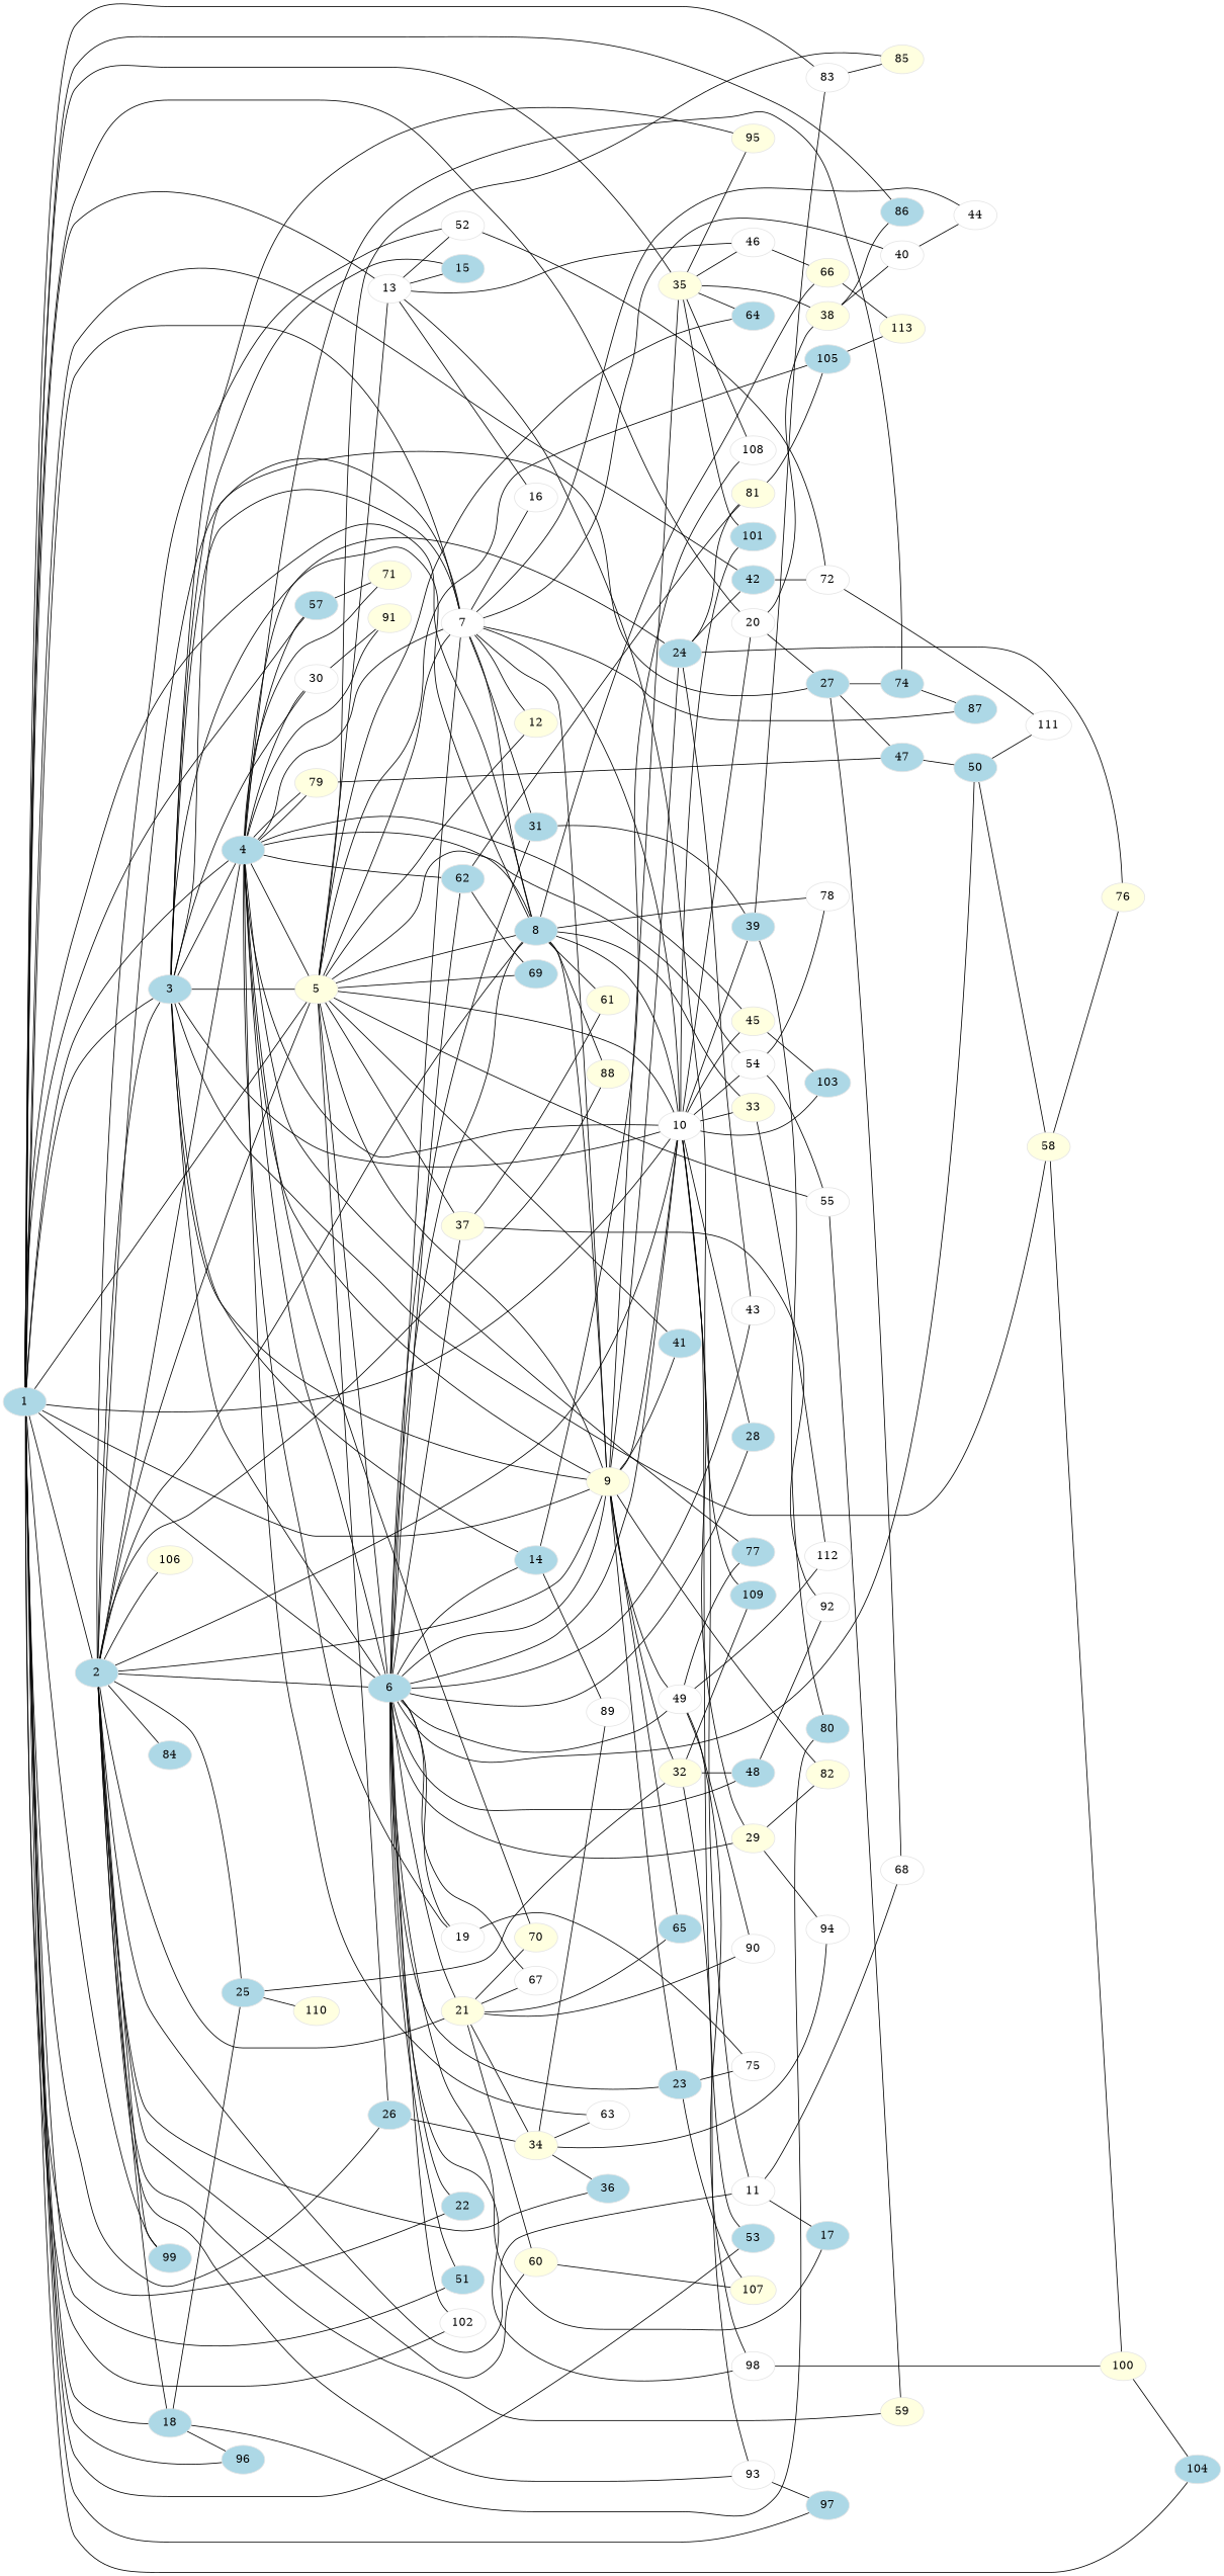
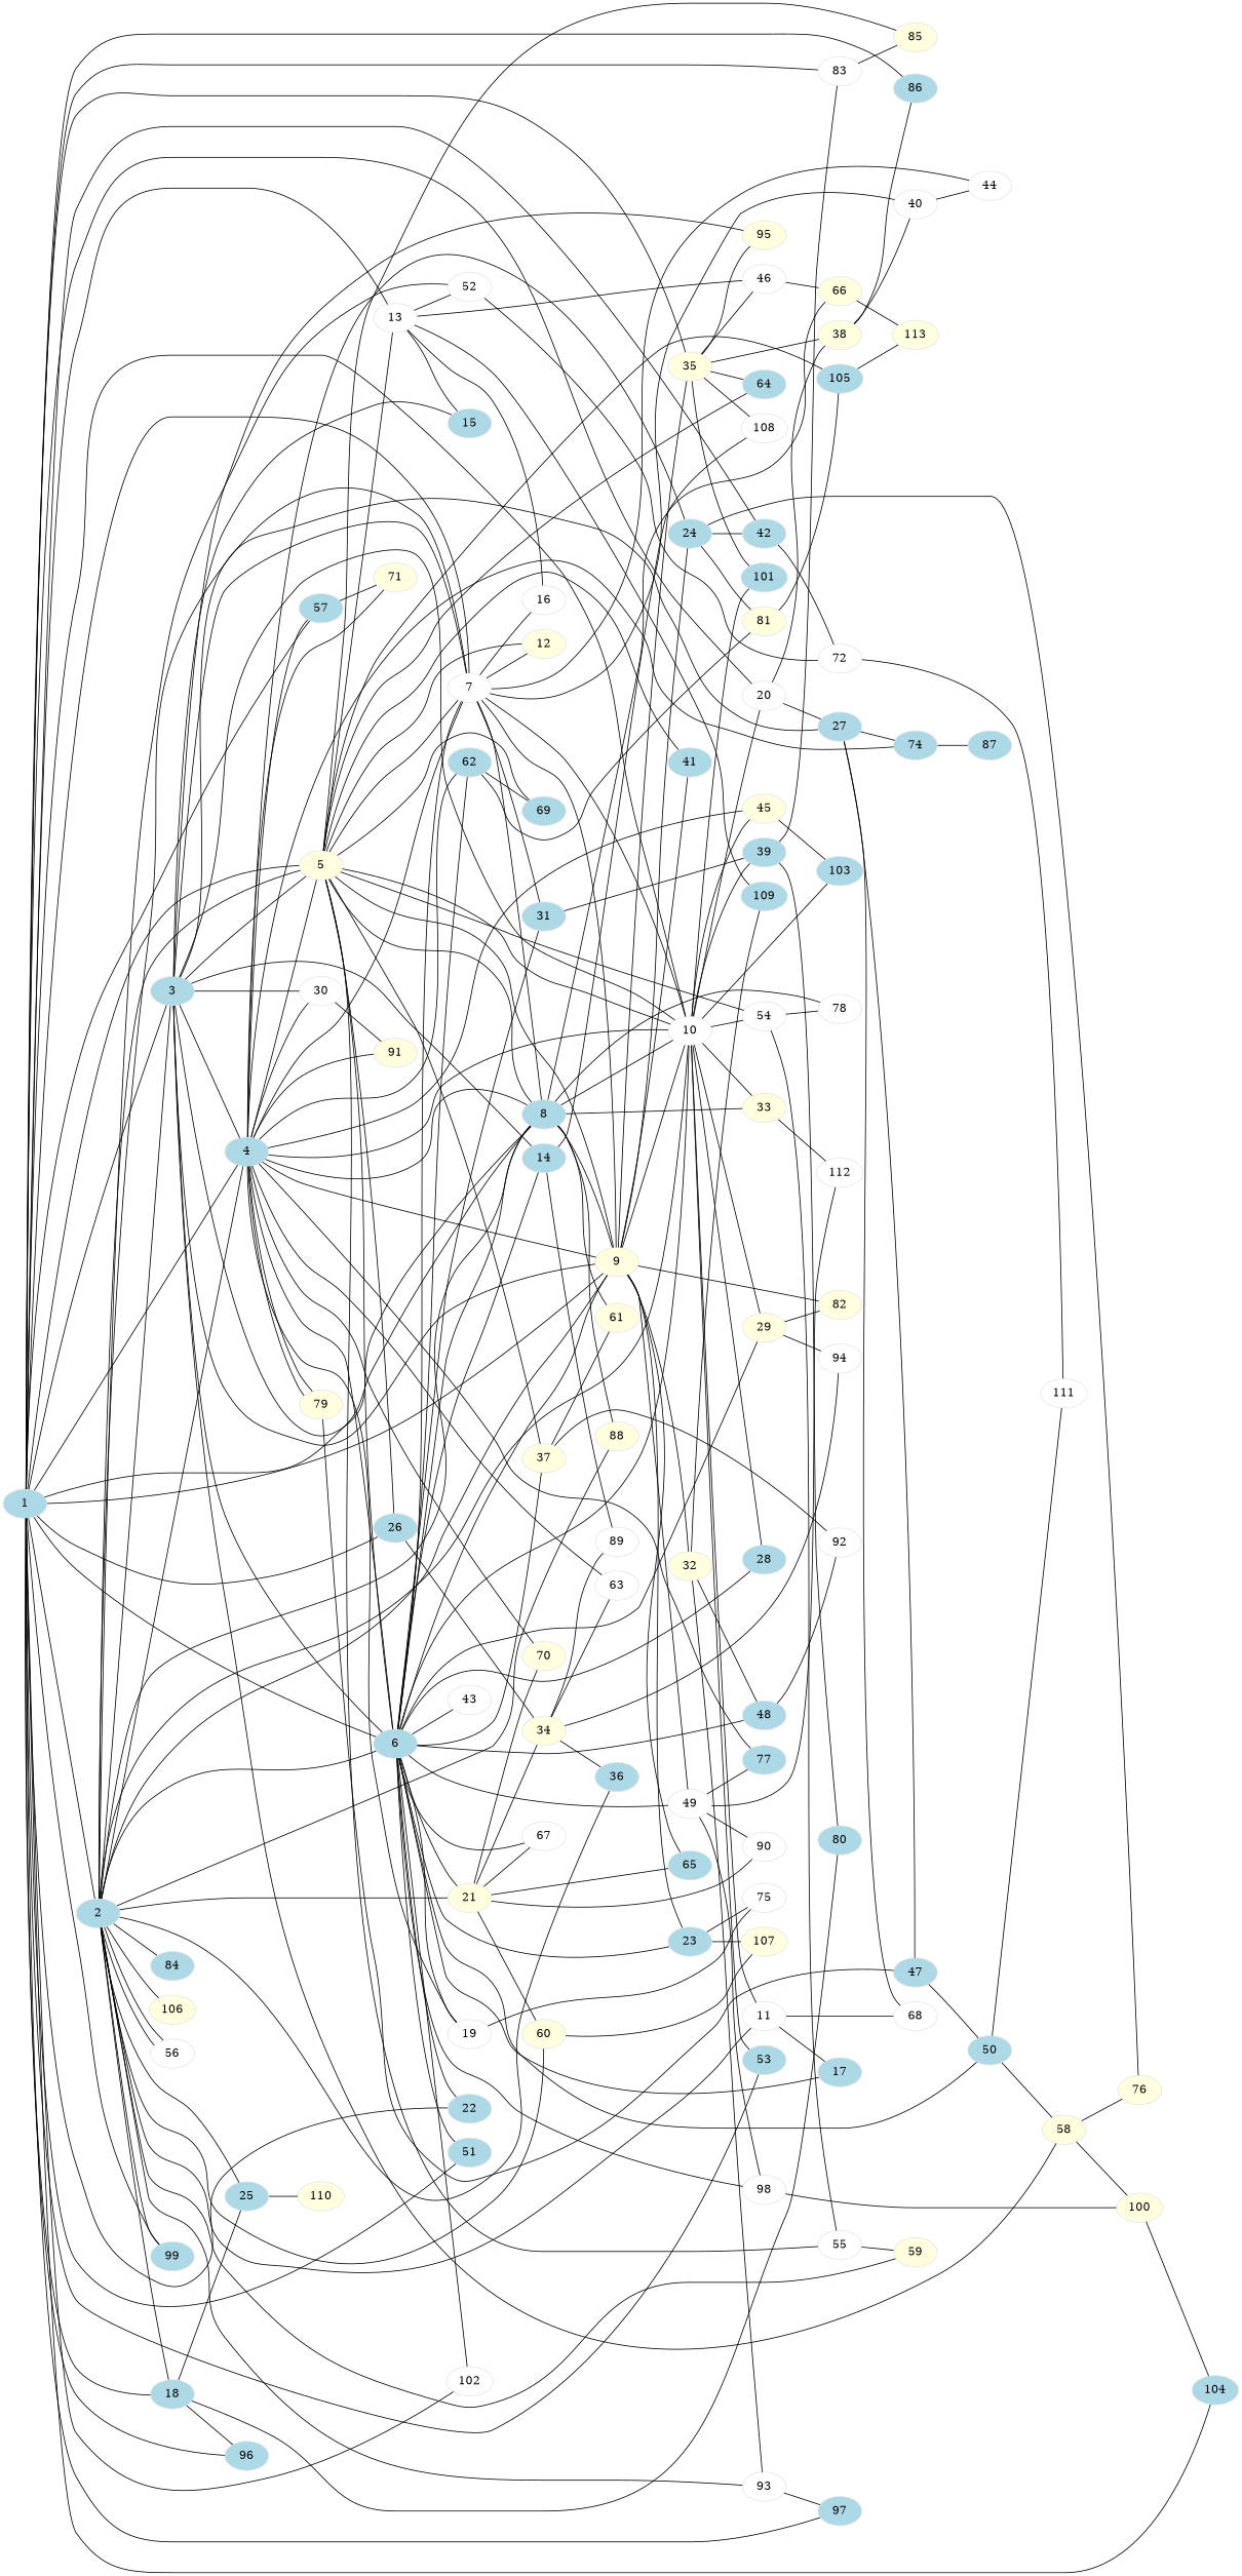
  graph {
    rankdir=LR
    node [color=gray90 fillcolor=lightblue style=filled]
    1
    2
    3
    4
    5 [fillcolor=lightyellow]
    6
    7 [fillcolor=white]
    8
    9 [fillcolor=lightyellow]
    10 [fillcolor=white]
    13 [fillcolor=white]
    18
    20 [fillcolor=white]
    22
    26
    35 [fillcolor=lightyellow]
    42
    51
    53
    57
    83 [fillcolor=white]
    86
    96
    97
    99
    102 [fillcolor=white]
    104
    11 [fillcolor=white]
    21 [fillcolor=lightyellow]
    25
    36
    52 [fillcolor=white]
+   56 [fillcolor=white]
    59 [fillcolor=lightyellow]
    60 [fillcolor=lightyellow]
    84
    88 [fillcolor=lightyellow]
    93 [fillcolor=white]
    106 [fillcolor=lightyellow]
    14
    15
    27
    30 [fillcolor=white]
    58 [fillcolor=lightyellow]
    95 [fillcolor=lightyellow]
    19 [fillcolor=white]
    24
    45 [fillcolor=lightyellow]
    62
    63 [fillcolor=white]
    70 [fillcolor=lightyellow]
    71 [fillcolor=lightyellow]
    74
    77
    79 [fillcolor=lightyellow]
    91 [fillcolor=lightyellow]
    12 [fillcolor=lightyellow]
    37 [fillcolor=lightyellow]
    41
    54 [fillcolor=white]
    55 [fillcolor=white]
    64
    69
    85 [fillcolor=lightyellow]
    105
    17
    23
    28
    29 [fillcolor=lightyellow]
    31
    43 [fillcolor=white]
    48
    49 [fillcolor=white]
    50
    67 [fillcolor=white]
    98 [fillcolor=white]
    16 [fillcolor=white]
    40 [fillcolor=white]
    44 [fillcolor=white]
    87
    33 [fillcolor=lightyellow]
    61 [fillcolor=lightyellow]
    66 [fillcolor=lightyellow]
    78 [fillcolor=white]
    32 [fillcolor=lightyellow]
    65
    82 [fillcolor=lightyellow]
    39
    101
    103
    46 [fillcolor=white]
    109
    80
    38 [fillcolor=lightyellow]
    34 [fillcolor=lightyellow]
    108 [fillcolor=white]
    72 [fillcolor=white]
    68 [fillcolor=white]
    90 [fillcolor=white]
    110 [fillcolor=lightyellow]
    107 [fillcolor=lightyellow]
    89 [fillcolor=white]
    47
    76 [fillcolor=lightyellow]
    100 [fillcolor=lightyellow]
    75 [fillcolor=white]
    81 [fillcolor=lightyellow]
    92 [fillcolor=white]
    113 [fillcolor=lightyellow]
    94 [fillcolor=white]
    112 [fillcolor=white]
    111 [fillcolor=white]
    1 -- 2
    1 -- 3
    1 -- 4
    1 -- 5
    1 -- 6
    1 -- 7
    1 -- 8
    1 -- 9
    1 -- 10
    1 -- 13
    1 -- 18
    1 -- 20
    1 -- 22
    1 -- 26
    1 -- 35
    1 -- 42
    1 -- 51
    1 -- 53
    1 -- 57
    1 -- 83
    1 -- 86
    1 -- 96
    1 -- 97
    1 -- 99
    1 -- 102
    1 -- 104
    2 -- 3
    2 -- 4
    2 -- 5
    2 -- 6
    2 -- 7
    2 -- 8
    2 -- 9
    2 -- 10
    2 -- 18
    2 -- 99
    2 -- 11
    2 -- 21
    2 -- 25
    2 -- 36
    2 -- 52
+   2 -- 56
+   2 -- 56
    2 -- 59
    2 -- 60
    2 -- 84
    2 -- 88
    2 -- 93
    2 -- 106
    3 -- 4
    3 -- 5
    3 -- 6
    3 -- 7
    3 -- 8
    3 -- 9
    3 -- 10
    3 -- 14
    3 -- 15
    3 -- 27
    3 -- 30
    3 -- 58
    3 -- 95
    4 -- 5
    4 -- 6
    4 -- 7
    4 -- 8
    4 -- 9
    4 -- 10
    4 -- 57
    4 -- 30
    4 -- 19
    4 -- 24
    4 -- 45
    4 -- 62
    4 -- 63
    4 -- 70
    4 -- 71
    4 -- 74
    4 -- 77
    4 -- 79
    4 -- 79
    4 -- 91
    5 -- 6
    5 -- 7
    5 -- 8
    5 -- 9
    5 -- 10
    5 -- 13
    5 -- 26
    5 -- 12
    5 -- 37
    5 -- 41
    5 -- 54
    5 -- 55
    5 -- 64
    5 -- 69
    5 -- 85
    5 -- 105
    6 -- 7
    6 -- 8
    6 -- 9
    6 -- 10
    6 -- 22
    6 -- 51
    6 -- 102
    6 -- 21
    6 -- 14
    6 -- 19
    6 -- 62
    6 -- 37
    6 -- 17
    6 -- 23
    6 -- 28
    6 -- 29
    6 -- 31
    6 -- 43
    6 -- 48
    6 -- 49
    6 -- 50
    6 -- 67
    6 -- 98
    7 -- 8
    7 -- 9
    7 -- 10
    7 -- 12
    7 -- 31
    7 -- 16
    7 -- 40
    7 -- 44
-   7 -- 87
    8 -- 9
    8 -- 10
    8 -- 88
    8 -- 33
    8 -- 61
    8 -- 66
    8 -- 78
    9 -- 10
    9 -- 35
    9 -- 24
    9 -- 41
    9 -- 23
    9 -- 49
    9 -- 32
    9 -- 65
    9 -- 82
    10 -- 20
    10 -- 53
    10 -- 11
    10 -- 45
    10 -- 54
    10 -- 28
    10 -- 29
    10 -- 33
    10 -- 39
    10 -- 101
    10 -- 103
    13 -- 52
    13 -- 15
    13 -- 16
    13 -- 46
    13 -- 109
    18 -- 96
    18 -- 25
    18 -- 80
    20 -- 27
    20 -- 38
    26 -- 34
    35 -- 95
    35 -- 64
    35 -- 101
    35 -- 46
    35 -- 38
    35 -- 108
    42 -- 72
    57 -- 71
    83 -- 85
    11 -- 17
    11 -- 68
    21 -- 60
    21 -- 70
    21 -- 67
    21 -- 65
    21 -- 34
    21 -- 90
-   25 -- 32
    25 -- 110
    52 -- 72
    60 -- 107
    93 -- 97
    14 -- 108
    14 -- 89
    27 -- 74
    27 -- 68
    27 -- 47
    30 -- 91
    58 -- 76
    58 -- 100
    19 -- 75
    24 -- 42
-   24 -- 43
    24 -- 76
    24 -- 81
    45 -- 103
    62 -- 69
    62 -- 81
    74 -- 87
    79 -- 47
    37 -- 61
    37 -- 92
    54 -- 55
    54 -- 78
    55 -- 59
    105 -- 113
    23 -- 107
    23 -- 75
    29 -- 82
    29 -- 94
    31 -- 39
    48 -- 92
    49 -- 77
    49 -- 98
    49 -- 90
    49 -- 112
    50 -- 58
    50 -- 111
    98 -- 100
    40 -- 44
    33 -- 112
    66 -- 113
    32 -- 93
    32 -- 48
    32 -- 109
    39 -- 83
    39 -- 80
    46 -- 66
    38 -- 86
    38 -- 40
    34 -- 36
    34 -- 63
    34 -- 89
    34 -- 94
    72 -- 111
    47 -- 50
    100 -- 104
    81 -- 105
  }
